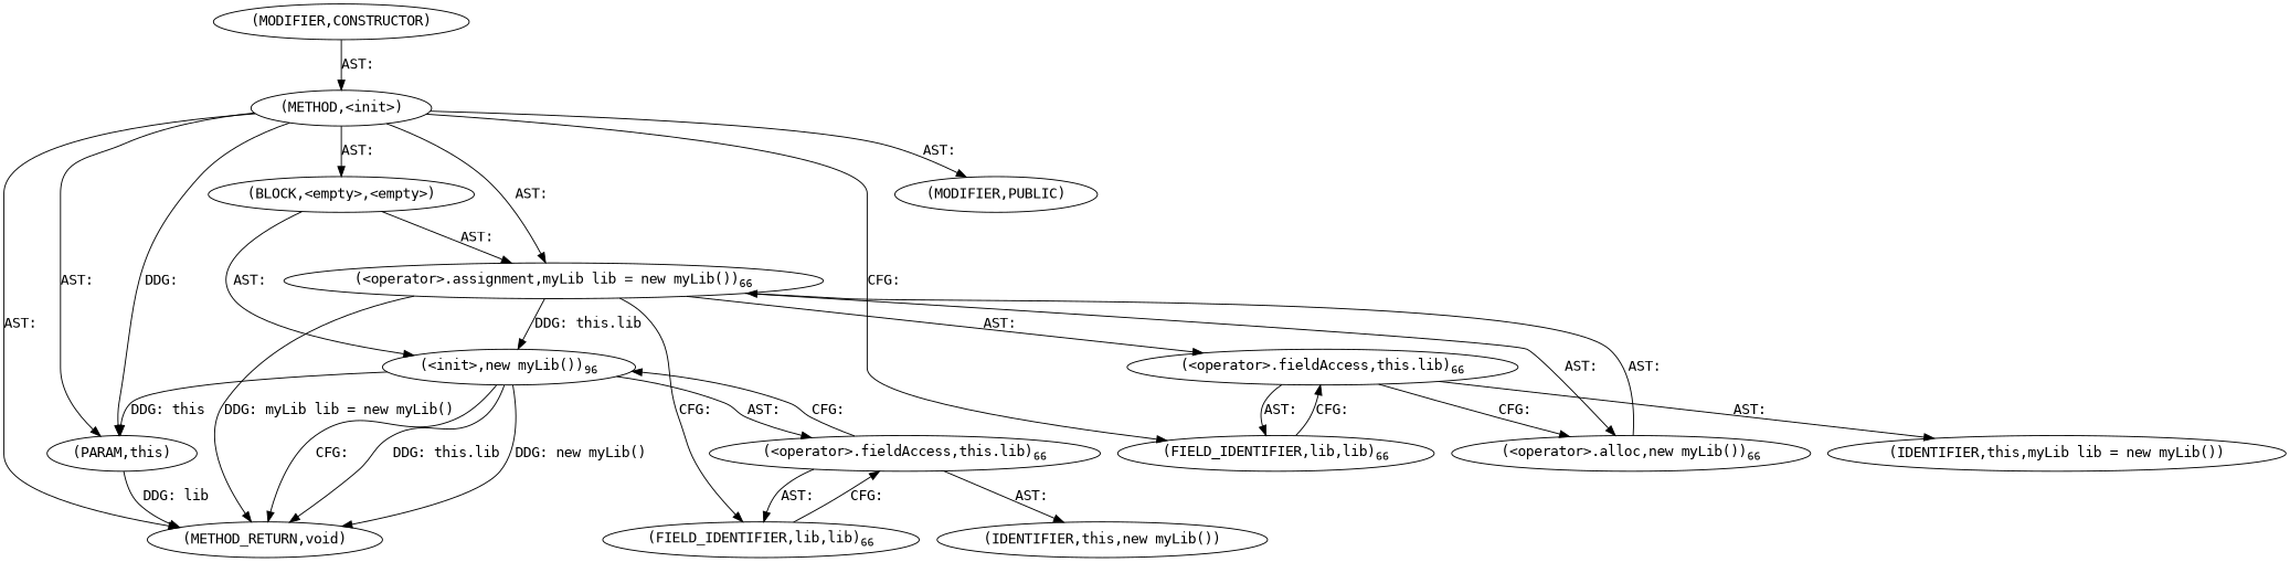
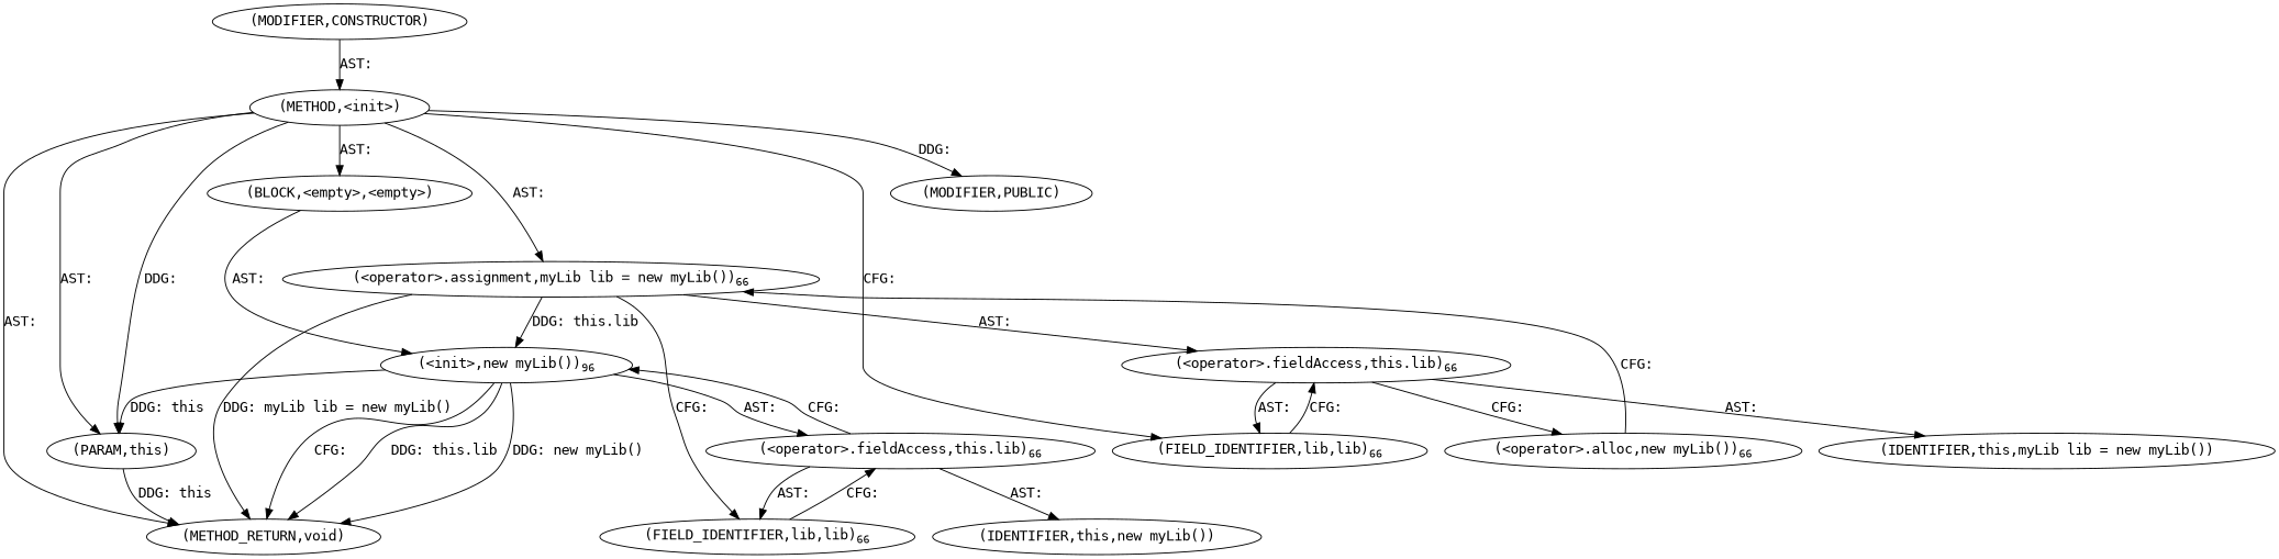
  digraph {
    fontname="DejaVu Sans Mono"
    node [fontname="DejaVu Sans Mono"]
    edge [fontname="DejaVu Sans Mono"]
    n1 [label=<(METHOD,&lt;init&gt;)>]
    n2 [label=<(PARAM,this)>]
    n3 [label=<(BLOCK,&lt;empty&gt;,&lt;empty&gt;)>]
    n4 [label=<(&lt;operator&gt;.assignment,myLib lib = new myLib())<SUB>66</SUB>>]
    n5 [label=<(FIELD_IDENTIFIER,lib,lib)<SUB>66</SUB>>]
    n6 [label=<(MODIFIER,PUBLIC)>]
    n7 [label=<(METHOD_RETURN,void)>]
    n8 [label=<(&lt;init&gt;,new myLib())<SUB>96</SUB>>]
    n9 [label=<(&lt;operator&gt;.fieldAccess,this.lib)<SUB>66</SUB>>]
    n10 [label=<(&lt;operator&gt;.alloc,new myLib())<SUB>66</SUB>>]
    n11 [label=<(FIELD_IDENTIFIER,lib,lib)<SUB>66</SUB>>]
    n12 [label=<(MODIFIER,CONSTRUCTOR)>]
    n13 [label=<(&lt;operator&gt;.fieldAccess,this.lib)<SUB>66</SUB>>]
    n14 [label=<(IDENTIFIER,this,myLib lib = new myLib())>]
    n15 [label=<(IDENTIFIER,this,new myLib())>]
    n1 -> n2 [label="AST: "]
    n1 -> n2 [label="DDG: "]
    n1 -> n3 [label="AST: "]
    n1 -> n4 [label="AST: "]
    n1 -> n5 [label="CFG: "]
-   n1 -> n6 [label="AST: "]
+   n1 -> n6 [label="DDG: "]
    n1 -> n7 [label="AST: "]
-   n2 -> n7 [label="DDG: lib"]
-   n3 -> n4 [label="AST: "]
+   n2 -> n7 [label="DDG: this"]
    n3 -> n8 [label="AST: "]
    n4 -> n7 [label="DDG: myLib lib = new myLib()"]
    n4 -> n8 [label="DDG: this.lib"]
    n4 -> n9 [label="AST: "]
-   n4 -> n10 [label="AST: "]
    n4 -> n11 [label="CFG: "]
    n5 -> n9 [label="CFG: "]
    n8 -> n2 [label="DDG: this"]
    n8 -> n7 [label="CFG: "]
    n8 -> n7 [label="DDG: this.lib"]
    n8 -> n7 [label="DDG: new myLib()"]
    n8 -> n13 [label="AST: "]
    n9 -> n5 [label="AST: "]
    n9 -> n10 [label="CFG: "]
    n9 -> n14 [label="AST: "]
-   n10 -> n4 [label="AST: "]
+   n10 -> n4 [label="CFG: "]
    n11 -> n13 [label="CFG: "]
    n12 -> n1 [label="AST: "]
    n13 -> n8 [label="CFG: "]
    n13 -> n11 [label="AST: "]
    n13 -> n15 [label="AST: "]
  }
